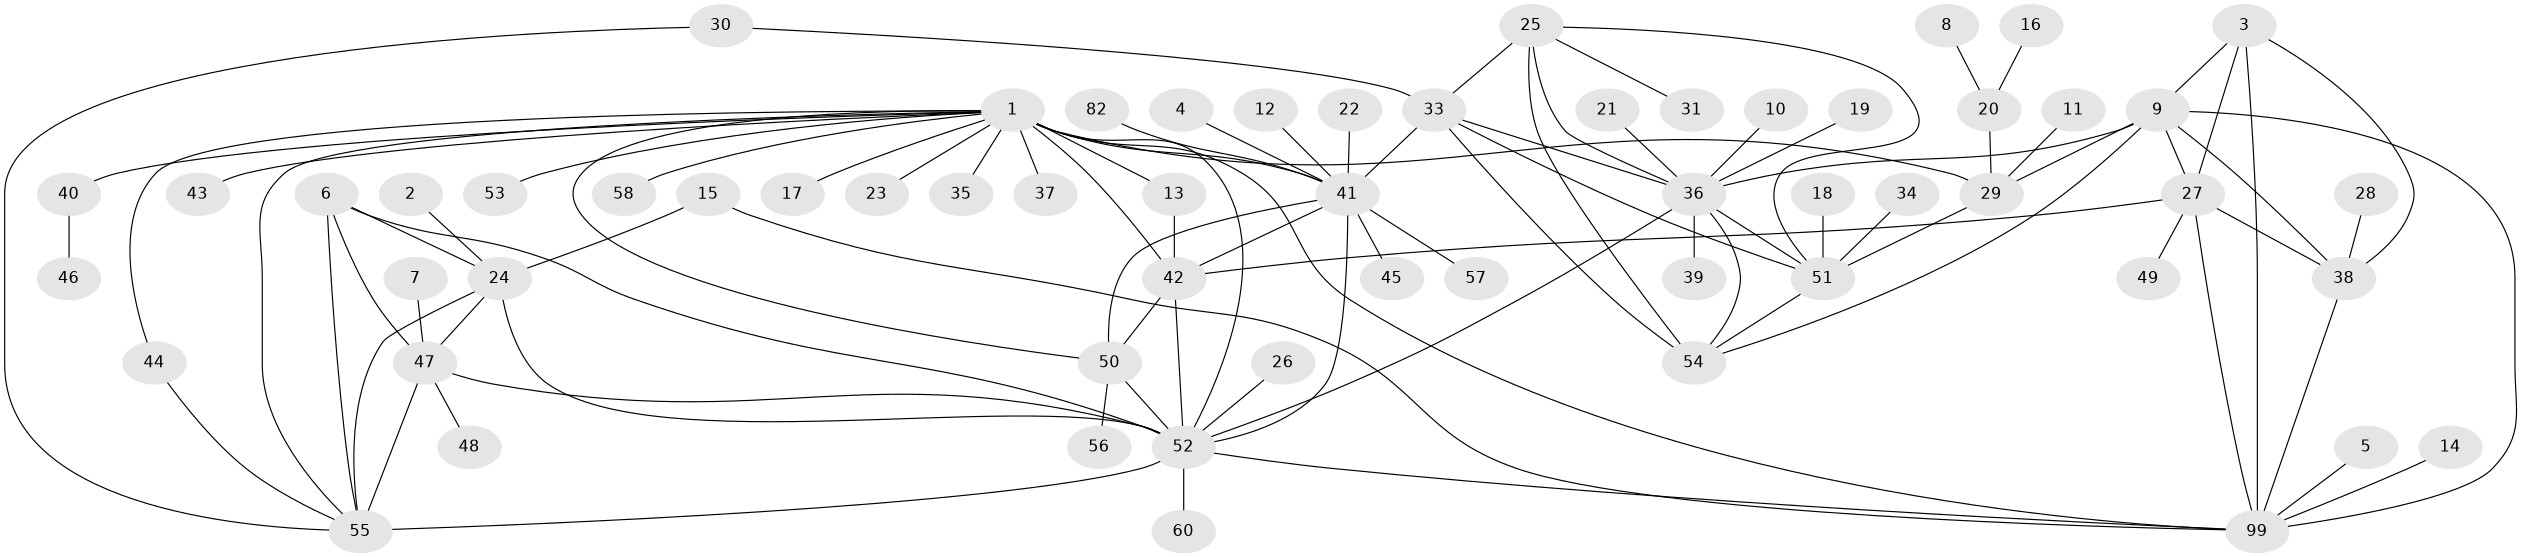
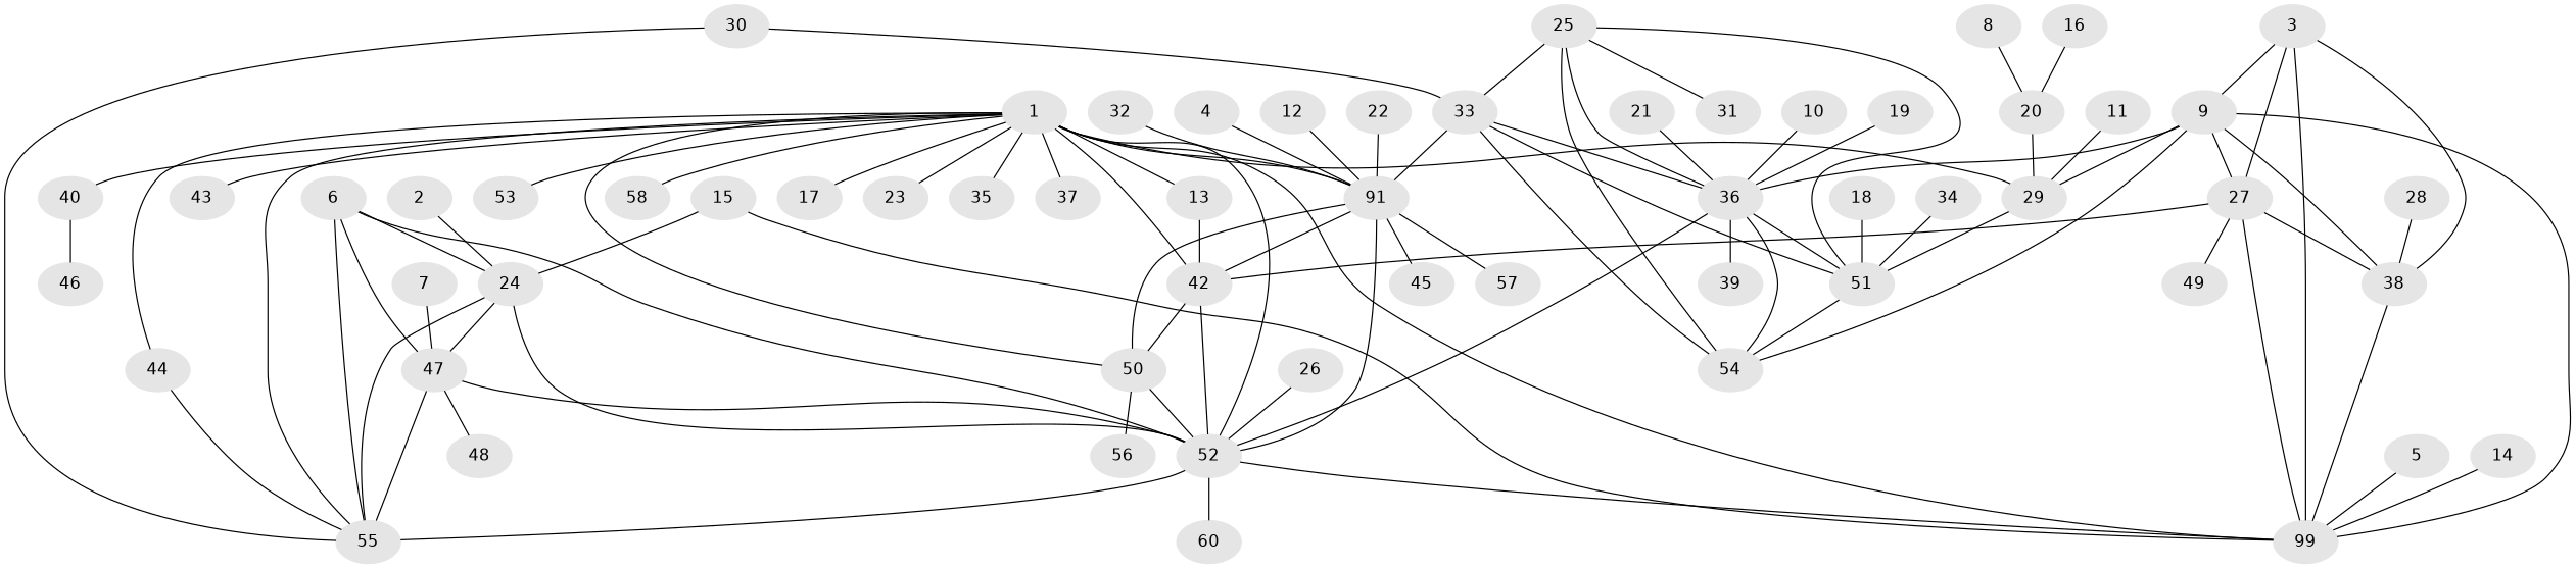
  graph {
    fontname="DejaVu Sans"
    node [color=gray90 fontname="DejaVu Sans" style=filled]
    edge [fontname="DejaVu Sans" weight=1.0]
    1
    13
    17
    23
    29
    35
    37
    40
-   41
+   41 [label=91]
    42
    43
    44
    50
    52
    53
    55
    58
    n18 [label=99]
    20
    51
    46
    45
    57
    56
    60
    2
    24
    47
    3
    9
    27
    38
    36
    54
    49
    4
    5
    6
    48
    7
    8
    39
    10
    11
    12
    14
    15
    16
    18
    19
    21
    22
    25
    31
    33
    26
    28
    30
-   32 [label=82]
+   32
    34
    1 -- 13
    1 -- 17
    1 -- 23
    1 -- 29 [weight=4.0]
    1 -- 35
    1 -- 37
    1 -- 40
    1 -- 41
    1 -- 42
    1 -- 43
    1 -- 44
    1 -- 50
    1 -- 52 [weight=3.0]
    1 -- 53
    1 -- 55
    1 -- 58
    1 -- n18
    13 -- 42
    29 -- 51
    40 -- 46
    41 -- 42
    41 -- 50
    41 -- 52 [weight=2.0]
    41 -- 45
    41 -- 57
    42 -- 50
    42 -- 52 [weight=2.0]
    44 -- 55
    50 -- 52 [weight=2.0]
    50 -- 56
    52 -- 55 [weight=3.0]
    52 -- n18 [weight=2.0]
    52 -- 60
    20 -- 29
    51 -- 54
    2 -- 24
    24 -- 52
    24 -- 55 [weight=2.0]
    24 -- 47
    47 -- 52
    47 -- 55 [weight=2.0]
    47 -- 48
    3 -- n18 [weight=2.0]
    3 -- 9 [weight=2.0]
    3 -- 27 [weight=2.0]
    3 -- 38 [weight=2.0]
    9 -- 29
    9 -- n18
    9 -- 27
    9 -- 38
    9 -- 36
    9 -- 54
    27 -- 42
    27 -- n18
    27 -- 38
    27 -- 49
    38 -- n18
    36 -- 52
    36 -- 51
    36 -- 54
    36 -- 39
    4 -- 41
    5 -- n18
    6 -- 52
    6 -- 55 [weight=2.0]
    6 -- 24
    6 -- 47
    7 -- 47
    8 -- 20
    10 -- 36
    11 -- 29
    12 -- 41
    14 -- n18
    15 -- n18
    15 -- 24
    16 -- 20
    18 -- 51
    19 -- 36
    21 -- 36
    22 -- 41
    25 -- 51
    25 -- 36
    25 -- 54
    25 -- 31
    25 -- 33 [weight=2.0]
    33 -- 41
    33 -- 51 [weight=2.0]
    33 -- 36 [weight=2.0]
    33 -- 54 [weight=2.0]
    26 -- 52
    28 -- 38
    30 -- 55
    30 -- 33
    32 -- 41
    34 -- 51
  }
